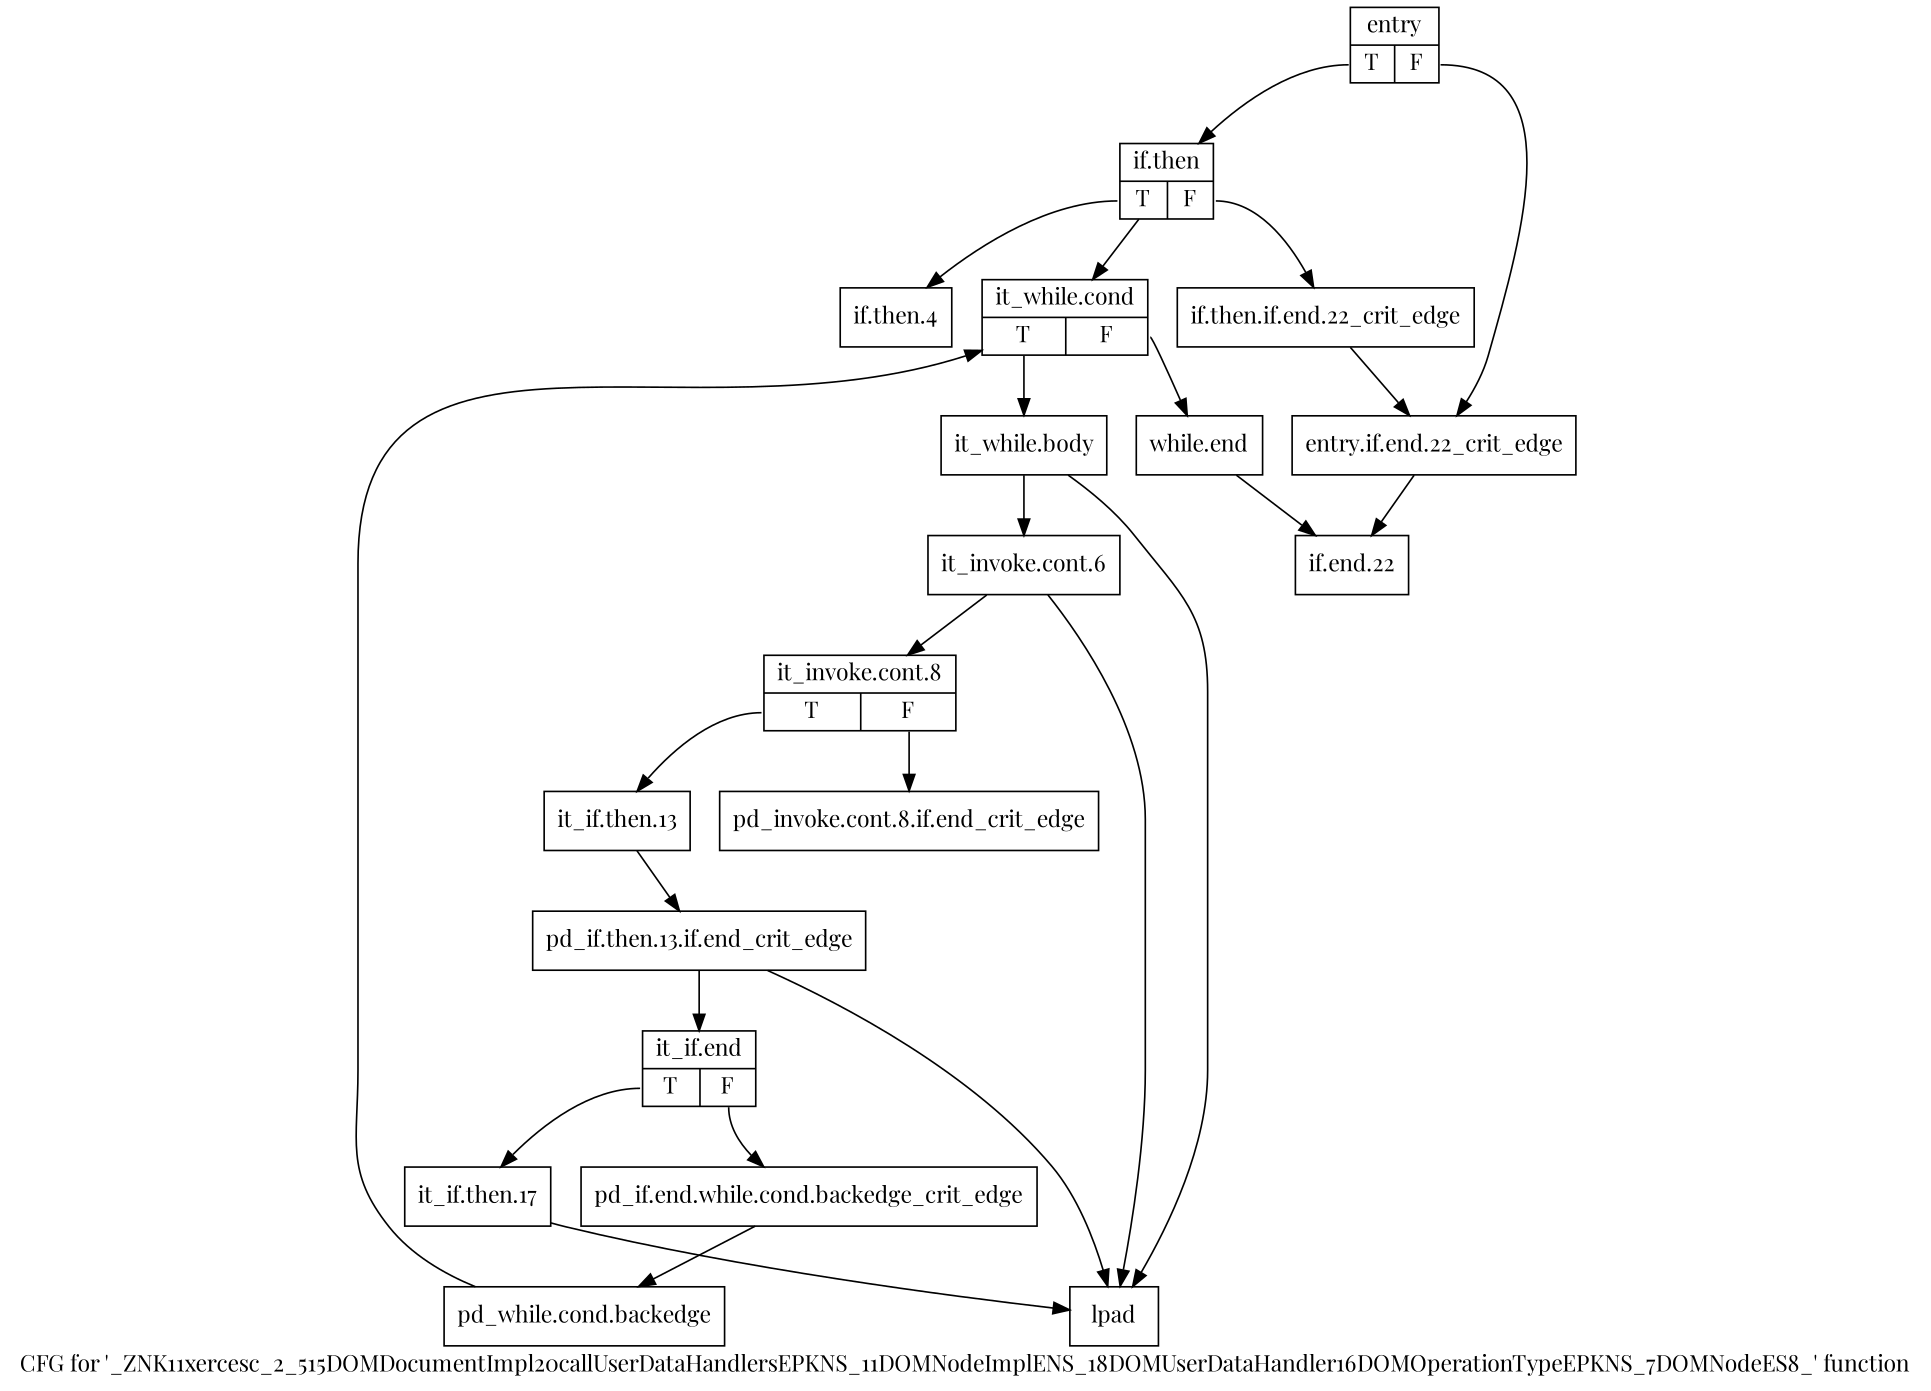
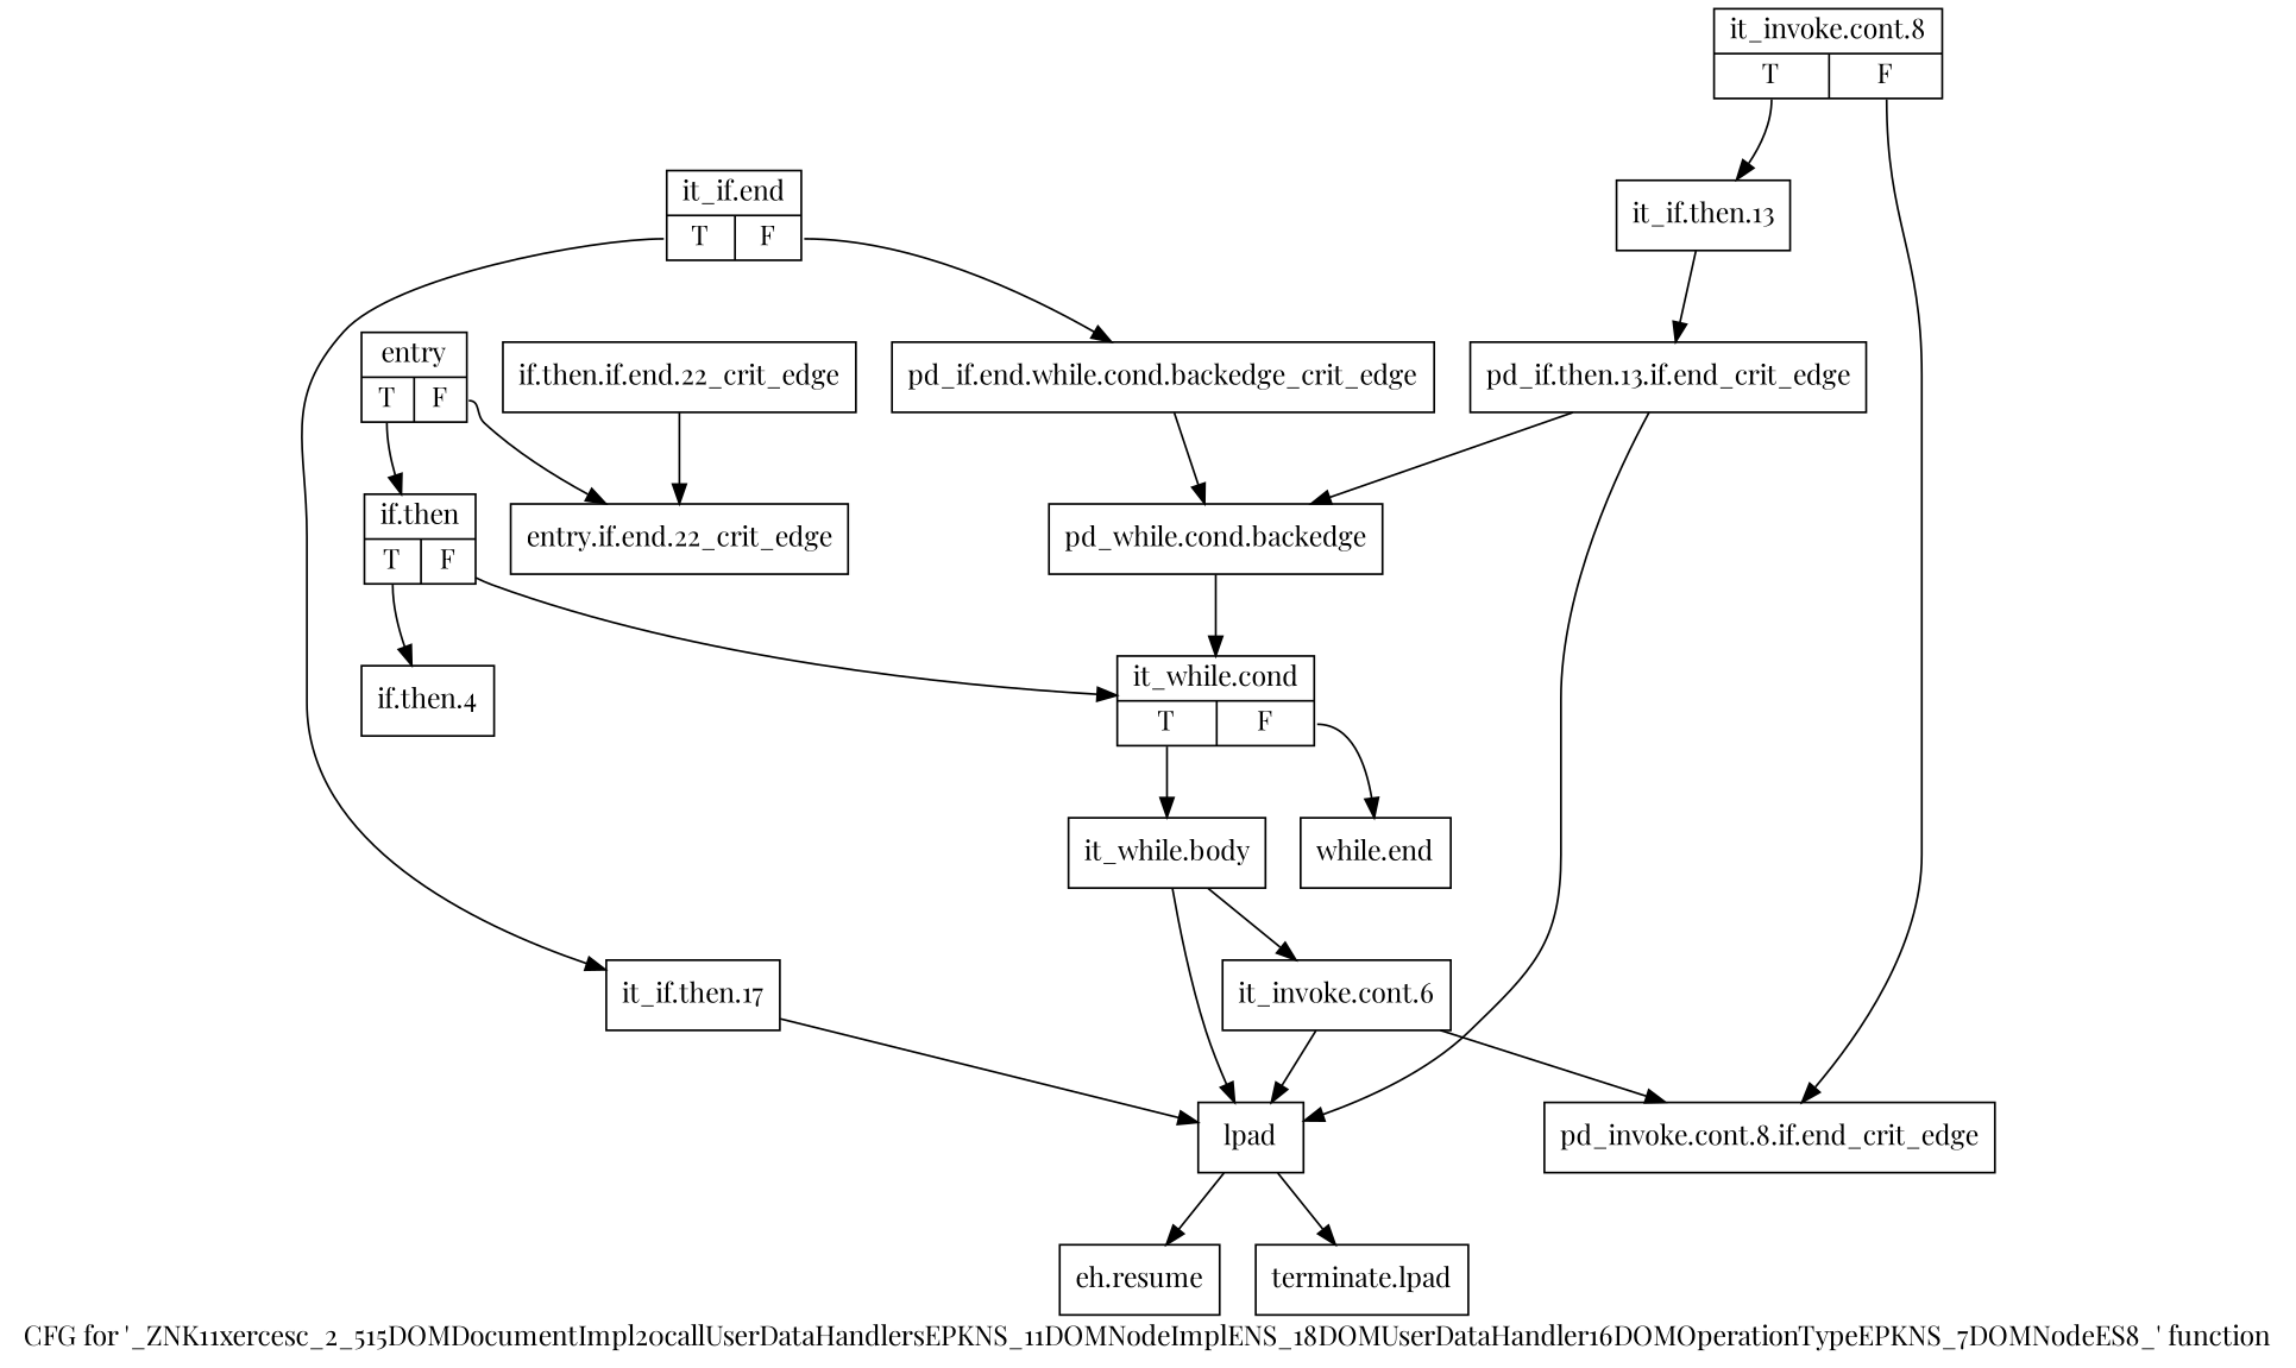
  digraph {
    fontname="Playfair Display"
    label="CFG for '_ZNK11xercesc_2_515DOMDocumentImpl20callUserDataHandlersEPKNS_11DOMNodeImplENS_18DOMUserDataHandler16DOMOperationTypeEPKNS_7DOMNodeES8_' function"
    node [fontname="Playfair Display" shape=record]
    edge [fontname="Playfair Display"]
    n1 [label="{entry|{<s0>T|<s1>F}}"]
    n2 [label="{if.then|{<s0>T|<s1>F}}"]
    n3 [label="{entry.if.end.22_crit_edge}"]
    n4 [label="{if.then.4}"]
    n5 [label="{if.then.if.end.22_crit_edge}"]
    n6 [label="{it_while.cond|{<s0>T|<s1>F}}"]
-   n7 [label="{if.end.22}"]
    n8 [label="{it_while.body}"]
    n9 [label="{while.end}"]
    n10 [label="{it_invoke.cont.6}"]
    n11 [label="{lpad}"]
    n12 [label="{it_invoke.cont.8|{<s0>T|<s1>F}}"]
+   n13 [label="{eh.resume}"]
+   n14 [label="{terminate.lpad}"]
    n15 [label="{it_if.then.13}"]
    n16 [label="{pd_invoke.cont.8.if.end_crit_edge}"]
    n17 [label="{pd_if.then.13.if.end_crit_edge}"]
    n18 [label="{it_if.end|{<s0>T|<s1>F}}"]
    n19 [label="{it_if.then.17}"]
    n20 [label="{pd_if.end.while.cond.backedge_crit_edge}"]
    n21 [label="{pd_while.cond.backedge}"]
    n1 -> n2 [tailport=s0]
    n1 -> n3 [tailport=s1]
    n2 -> n4 [tailport=s0]
-   n2 -> n5 [tailport=s1]
    n2 -> n6
-   n3 -> n7
    n5 -> n3
    n6 -> n8 [tailport=s0]
    n6 -> n9 [tailport=s1]
    n8 -> n10
    n8 -> n11
-   n9 -> n7
    n10 -> n11
-   n10 -> n12
+   n10 -> n16
+   n11 -> n13
+   n11 -> n14
    n12 -> n15 [tailport=s0]
    n12 -> n16 [tailport=s1]
    n15 -> n17
    n17 -> n11
-   n17 -> n18
+   n17 -> n21
    n18 -> n19 [tailport=s0]
    n18 -> n20 [tailport=s1]
    n19 -> n11
    n20 -> n21
    n21 -> n6
  }
